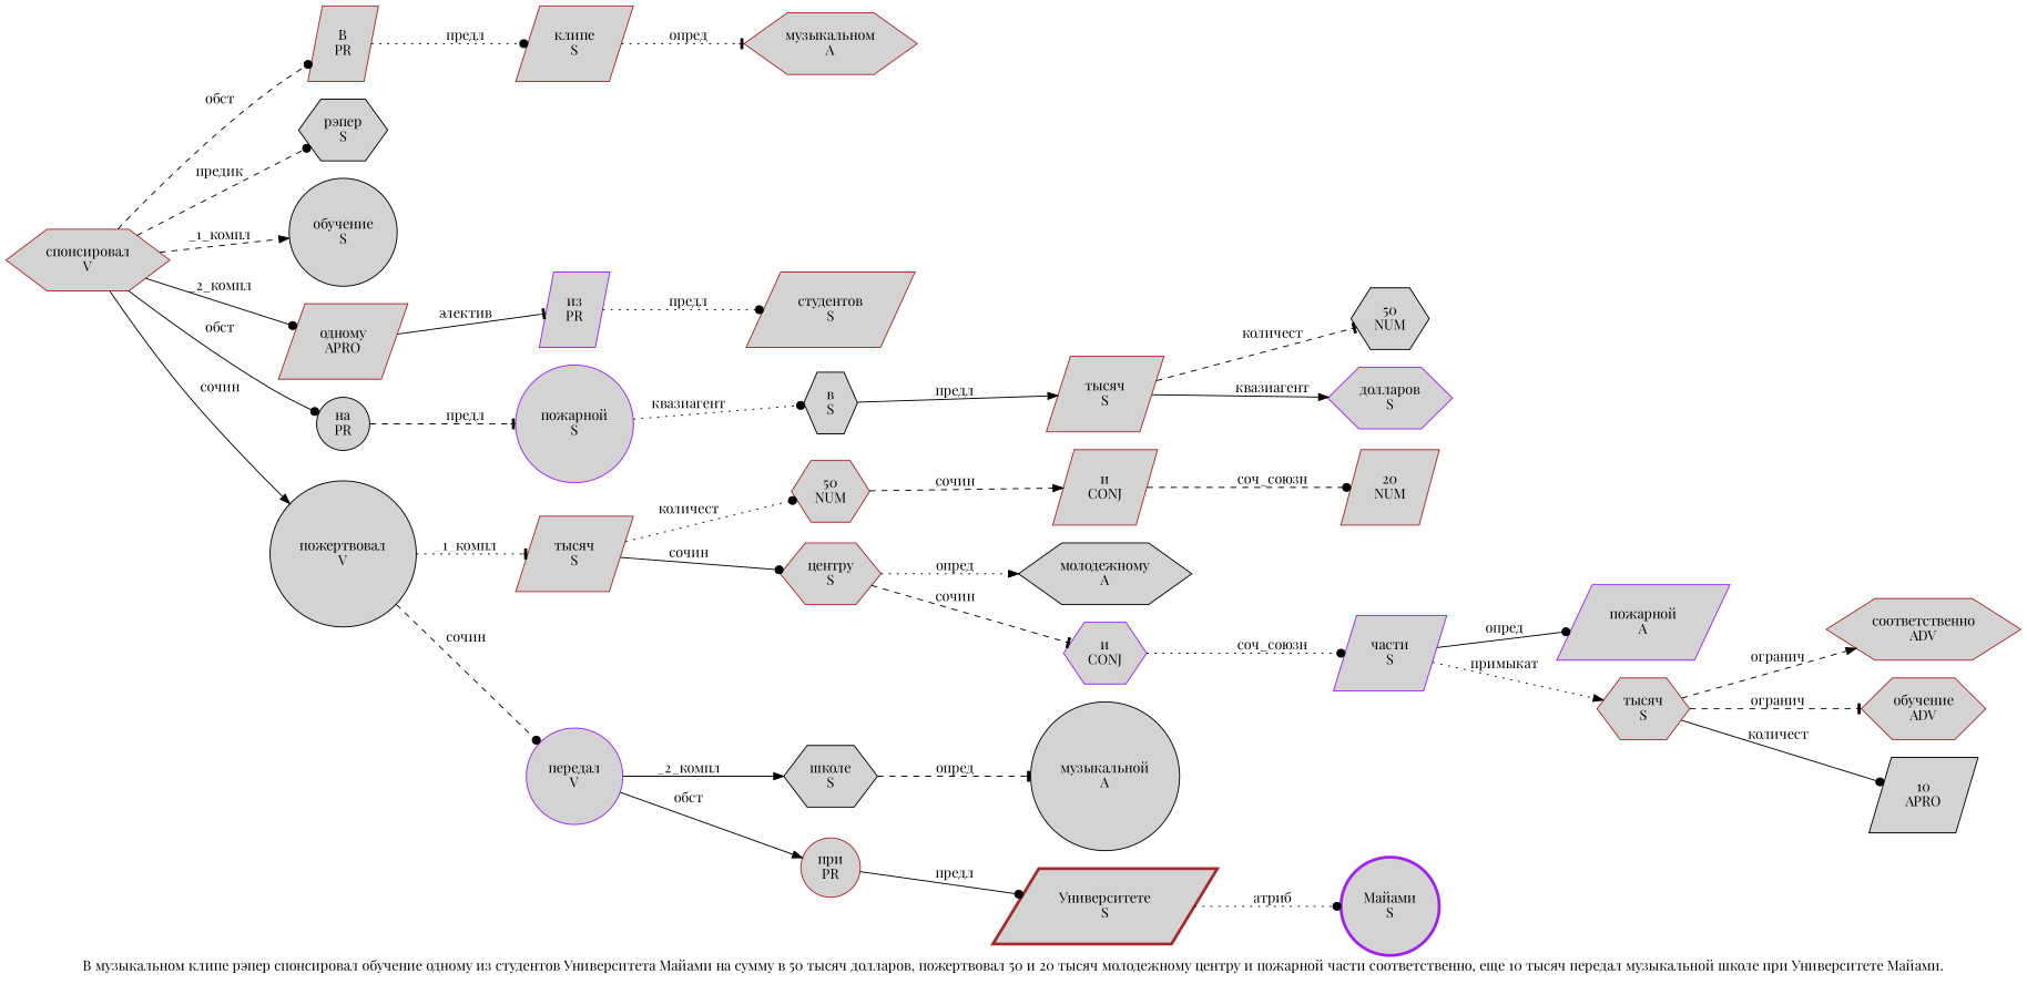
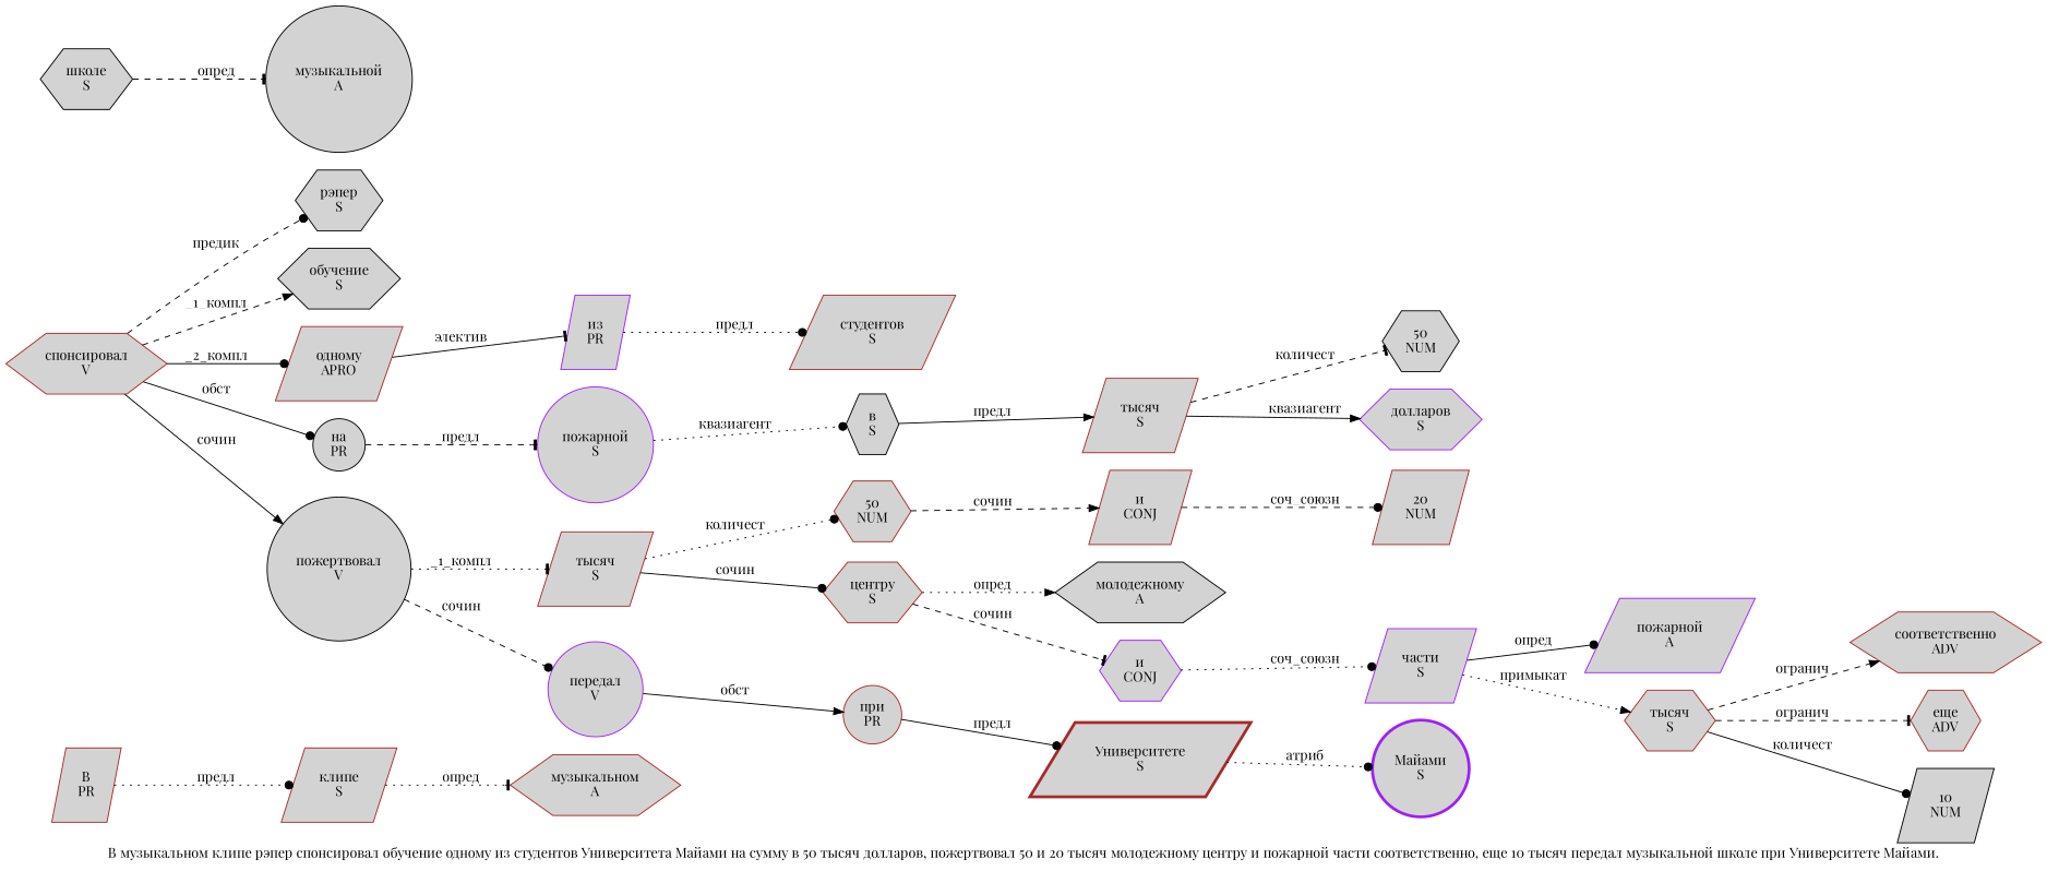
  digraph {
    fontname="Playfair Display"
    label="В музыкальном клипе рэпер спонсировал обучение одному из студентов Университета Майами на сумму в 50 тысяч долларов, пожертвовал 50 и 20 тысяч молодежному центру и пожарной части соответственно, еще 10 тысяч передал музыкальной школе при Университете Майами."
    rankdir=LR
    node [color=brown fillcolor=lightgray fontname="Playfair Display" penwidth=1 shape=hexagon style=filled]
    edge [arrowhead=dot fontname="Playfair Display" style=dashed]
    n1 [label="В\nPR" shape=parallelogram]
    n2 [label="клипе\nS" shape=parallelogram]
    n3 [label="музыкальном\nA"]
    n4 [color=black label="рэпер\nS"]
    n5 [label="спонсировал\nV"]
-   n6 [color=black label="обучение\nS" shape=circle]
+   n6 [color=black label="обучение\nS"]
    n7 [label="одному\nAPRO" shape=parallelogram]
    n8 [color=black label="на\nPR" shape=circle]
    n9 [color=black label="пожертвовал\nV" shape=circle]
    n10 [color=purple label="из\nPR" shape=parallelogram]
    n11 [color=purple label="пожарной\nS" shape=circle]
    n12 [label="тысяч\nS" shape=parallelogram]
    n13 [color=purple label="передал\nV" shape=circle]
    n14 [label="студентов\nS" shape=parallelogram]
    n15 [color=black label="в\nS"]
    n16 [label="тысяч\nS" shape=parallelogram]
    n17 [color=black label="50\nNUM"]
    n18 [color=purple label="долларов\nS"]
    n19 [label="50\nNUM"]
    n20 [label="центру\nS"]
    n21 [color=black label="школе\nS"]
    n22 [label="при\nPR" shape=circle]
    n23 [label="и\nCONJ" shape=parallelogram]
    n24 [label="20\nNUM" shape=parallelogram]
    n25 [color=black label="молодежному\nA"]
    n26 [color=purple label="и\nCONJ"]
    n27 [color=purple label="части\nS" shape=parallelogram]
    n28 [color=purple label="пожарной\nA" shape=parallelogram]
    n29 [label="тысяч\nS"]
    n30 [label="соответственно\nADV"]
-   n31 [label="обучение\nADV"]
-   n32 [color=black label="10\nAPRO" shape=parallelogram]
+   n31 [label="еще\nADV"]
+   n32 [color=black label="10\nNUM" shape=parallelogram]
    n33 [color=black label="музыкальной\nA" shape=circle]
    n34 [label="Университете\nS" penwidth=3 shape=parallelogram]
    n35 [color=purple label="Майами\nS" penwidth=3 shape=circle]
    n1 -> n2 [label="предл" style=dotted]
    n2 -> n3 [arrowhead=tee label="опред" style=dotted]
-   n5 -> n1 [label="обст"]
    n5 -> n4 [label="предик"]
    n5 -> n6 [arrowhead=normal label="_1_компл"]
    n5 -> n7 [label="_2_компл" style=solid]
    n5 -> n8 [label="обст" style=solid]
    n5 -> n9 [arrowhead=normal label="сочин" style=solid]
    n7 -> n10 [arrowhead=tee label="электив" style=solid]
    n8 -> n11 [arrowhead=tee label="предл"]
    n9 -> n12 [arrowhead=tee label="_1_компл" style=dotted]
    n9 -> n13 [label="сочин"]
    n10 -> n14 [label="предл" style=dotted]
    n11 -> n15 [label="квазиагент" style=dotted]
    n12 -> n19 [label="количест" style=dotted]
    n12 -> n20 [label="сочин" style=solid]
-   n13 -> n21 [arrowhead=normal label="_2_компл" style=solid]
    n13 -> n22 [arrowhead=normal label="обст" style=solid]
    n15 -> n16 [arrowhead=normal label="предл" style=solid]
    n16 -> n17 [arrowhead=tee label="количест"]
    n16 -> n18 [arrowhead=normal label="квазиагент" style=solid]
    n19 -> n23 [arrowhead=normal label="сочин"]
    n20 -> n25 [arrowhead=normal label="опред" style=dotted]
    n20 -> n26 [arrowhead=tee label="сочин"]
    n21 -> n33 [arrowhead=tee label="опред"]
    n22 -> n34 [label="предл" style=solid]
    n23 -> n24 [label="соч_союзн"]
    n26 -> n27 [label="соч_союзн" style=dotted]
    n27 -> n28 [label="опред" style=solid]
    n27 -> n29 [arrowhead=normal label="примыкат" style=dotted]
    n29 -> n30 [arrowhead=normal label="огранич"]
    n29 -> n31 [arrowhead=tee label="огранич"]
    n29 -> n32 [label="количест" style=solid]
    n34 -> n35 [label="атриб" style=dotted]
  }
